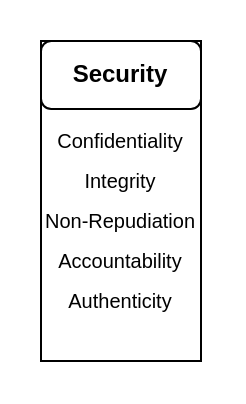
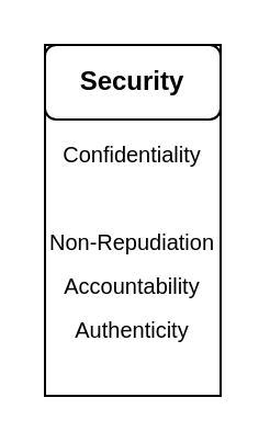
  <mxCell id="0" />
  <mxCell id="1" parent="0" />
  <mxCell id="2" value="" style="rounded=0;whiteSpace=wrap;html=1;container=1;recursiveResize=0;collapsible=0;" parent="1" vertex="1"><mxGeometry x="20" y="20" width="80" height="160" as="geometry" /></mxCell>
  <mxCell id="3" value="Confidentiality" style="rounded=0;whiteSpace=wrap;html=1;strokeColor=none;fontSize=10;fillColor=none;" parent="2" vertex="1"><mxGeometry x="0.04" y="40" width="80" height="20" as="geometry" /></mxCell>
- <mxCell id="4" value="Integrity" style="rounded=0;whiteSpace=wrap;html=1;strokeColor=none;fontSize=10;fillColor=none;" parent="2" vertex="1"><mxGeometry x="0.04" y="60" width="80" height="20" as="geometry" /></mxCell>
  <mxCell id="5" value="Security" style="whiteSpace=wrap;html=1;fontStyle=1;rounded=1;" parent="2" vertex="1"><mxGeometry width="80" height="34" as="geometry" /></mxCell>
  <mxCell id="6" value="Non-Repudiation" style="rounded=0;whiteSpace=wrap;html=1;strokeColor=none;fontSize=10;fillColor=none;" parent="1" vertex="1"><mxGeometry x="20.04" y="100" width="80" height="20" as="geometry" /></mxCell>
  <mxCell id="7" value="Accountability" style="rounded=0;whiteSpace=wrap;html=1;strokeColor=none;fontSize=10;fillColor=none;" parent="1" vertex="1"><mxGeometry x="20.04" y="120" width="80" height="20" as="geometry" /></mxCell>
  <mxCell id="8" value="Authenticity" style="rounded=0;whiteSpace=wrap;html=1;strokeColor=none;fontSize=10;fillColor=none;" parent="1" vertex="1"><mxGeometry x="20.04" y="140" width="80" height="20" as="geometry" /></mxCell>
